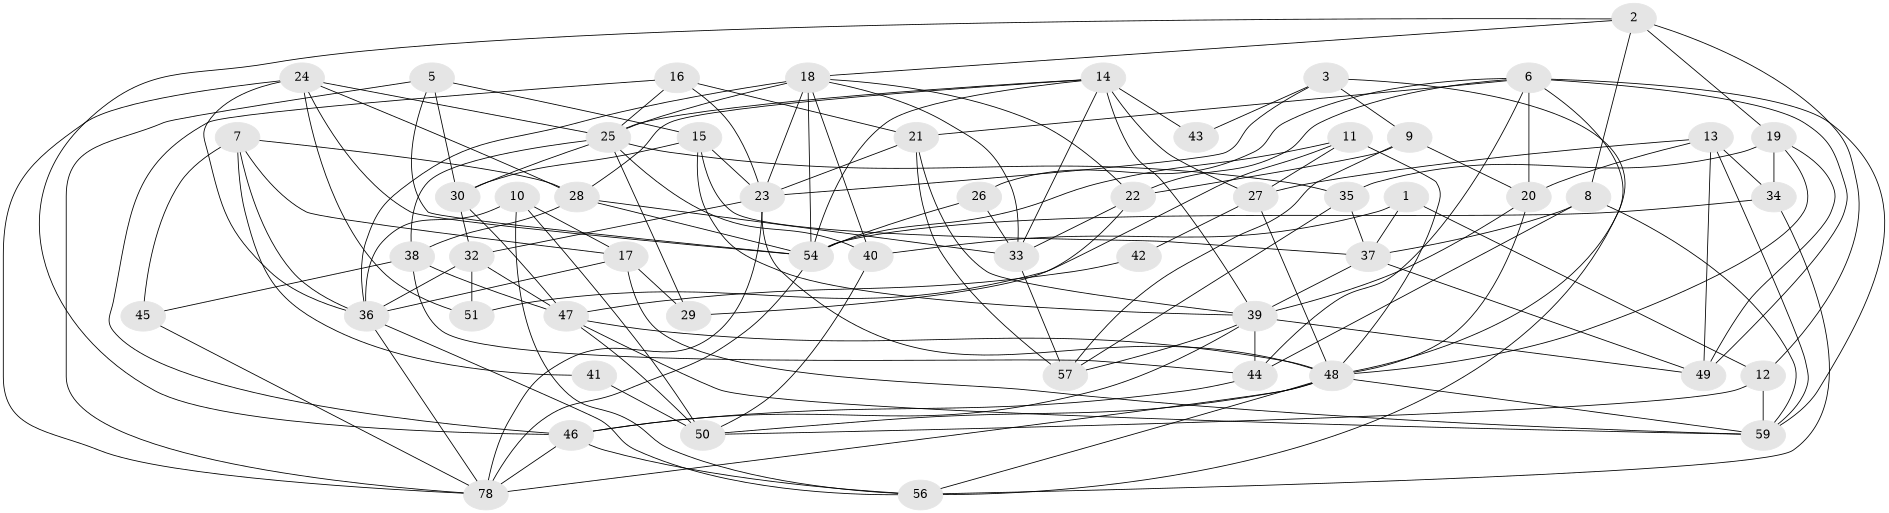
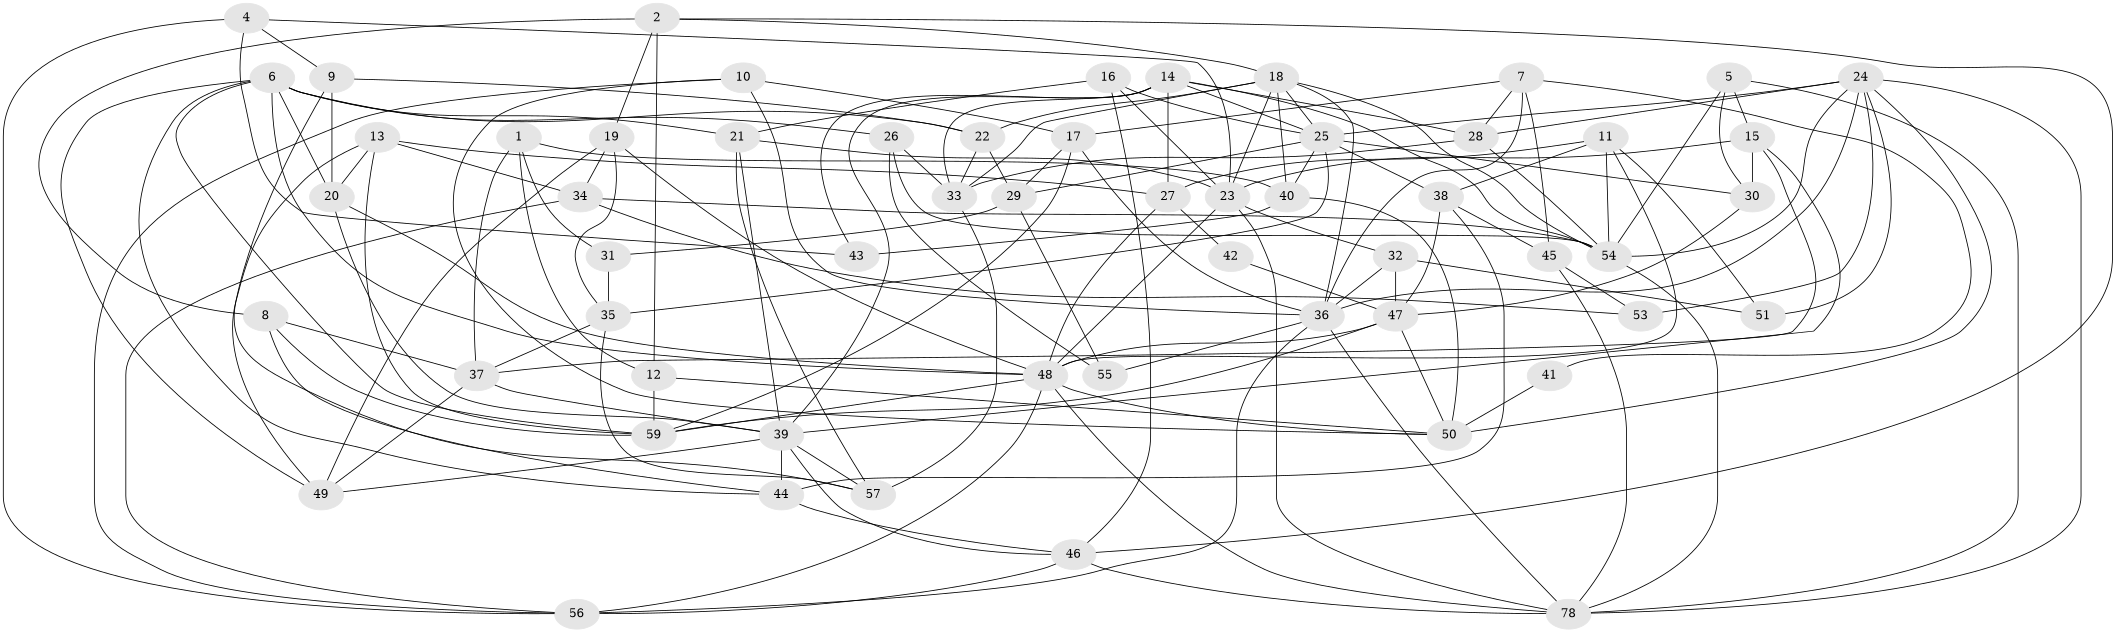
  graph {
    node [color=gray90 style=filled]
    edge [weight=1.0]
    1
    12
+   31
    37
    40
    59
    50
    35
    49
    39
    43
    2
    8
    18
    19
    46
    44
    23
    54
    22
    36
    25
    33
    48
    34
    56
    n27 [label=78]
-   3
+   3 [label=4]
    9
    20
    57
    32
    38
    45
    47
    5
    15
    30
    6
    21
    26
    29
+   55
    7
    17
    28
    41
+   53
    10
    11
    27
    51
    42
    13
    14
    16
    24
    1 -- 12
+   1 -- 31
    1 -- 37
    1 -- 40
    12 -- 59 [weight=2.0]
    12 -- 50
+   31 -- 35
    37 -- 49 [weight=2.0]
    37 -- 39
    40 -- 50
+   40 -- 43
    35 -- 37
    35 -- 57
    39 -- 49
    39 -- 46
    39 -- 44
    39 -- 57
    2 -- 12
    2 -- 8
    2 -- 18
    2 -- 19
    2 -- 46
    8 -- 37
    8 -- 59
    8 -- 44
    18 -- 40
    18 -- 23
    18 -- 54
    18 -- 22
    18 -- 36 [weight=2.0]
    18 -- 25
    18 -- 33
    19 -- 35
    19 -- 49
    19 -- 48
    19 -- 34
    46 -- 56
    46 -- n27
    44 -- 46
    23 -- 48
    23 -- n27 [weight=2.0]
    23 -- 32
    54 -- n27 [weight=2.0]
    22 -- 33
    22 -- 29
    36 -- 56
    36 -- n27
+   36 -- 55
    25 -- 40
    25 -- 35
    25 -- 38
    25 -- 30
    25 -- 29
    33 -- 57 [weight=2.0]
    48 -- 59
    48 -- 50
    48 -- 56
    48 -- n27
    34 -- 54 [weight=2.0]
    34 -- 56
+   34 -- 53
    3 -- 43
    3 -- 23
    3 -- 56
    3 -- 9
    9 -- 22
    9 -- 20
    9 -- 57
    20 -- 39
    20 -- 48
    32 -- 36
    32 -- 47
    32 -- 51
    38 -- 44
    38 -- 45
    38 -- 47
    45 -- n27
+   45 -- 53
    47 -- 59
    47 -- 50
    47 -- 48
    5 -- 54
    5 -- n27
    5 -- 15
    5 -- 30
    15 -- 37 [weight=2.0]
    15 -- 39
    15 -- 23
    15 -- 30
-   30 -- 32
    30 -- 47
    6 -- 59
    6 -- 49
    6 -- 44
    6 -- 22
    6 -- 48
    6 -- 20 [weight=2.0]
    6 -- 21
    6 -- 26
    21 -- 39
    21 -- 23
    21 -- 57
    26 -- 54
    26 -- 33
+   26 -- 55
+   29 -- 31
+   29 -- 55
    7 -- 36
    7 -- 45
    7 -- 17
    7 -- 28
    7 -- 41
    17 -- 59
    17 -- 36
    17 -- 29
    28 -- 54
    28 -- 33
-   28 -- 38 [weight=2.0]
+   11 -- 38 [weight=2.0]
    41 -- 50 [weight=2.0]
    10 -- 50
    10 -- 36
    10 -- 56
    10 -- 17
    11 -- 54
    11 -- 48
    11 -- 27
    11 -- 51
    27 -- 48
    27 -- 42
    42 -- 47
    13 -- 59
    13 -- 49
    13 -- 34
    13 -- 20
    13 -- 27
    14 -- 39
    14 -- 43 [weight=2.0]
    14 -- 54
    14 -- 25
    14 -- 33
    14 -- 28
    14 -- 27
    16 -- 46
    16 -- 23
    16 -- 25
    16 -- 21
+   24 -- 50
    24 -- 54
    24 -- 36
    24 -- 25
    24 -- n27
    24 -- 28
+   24 -- 53 [weight=3.0]
    24 -- 51
  }
